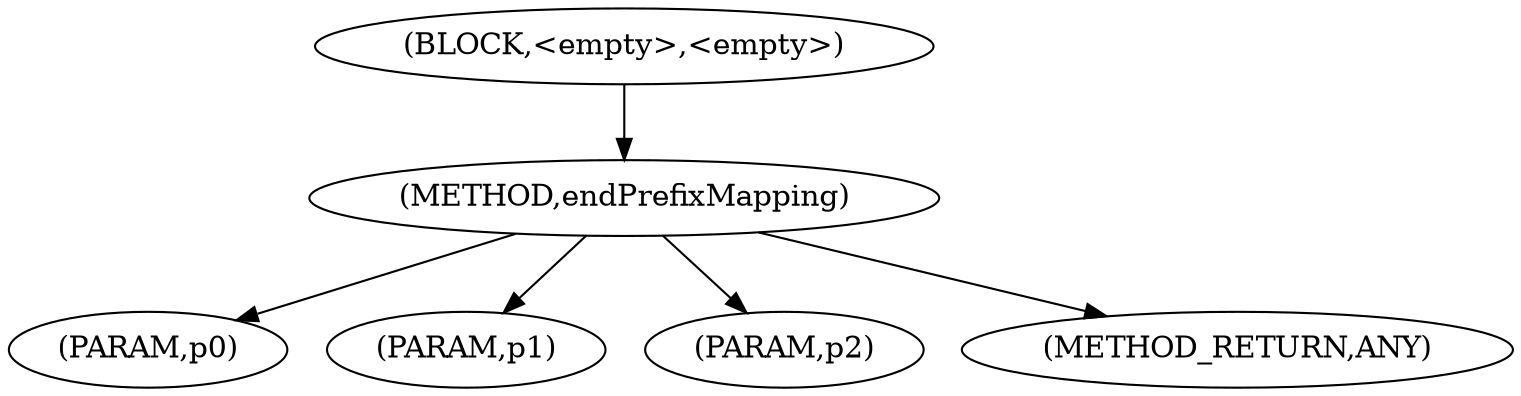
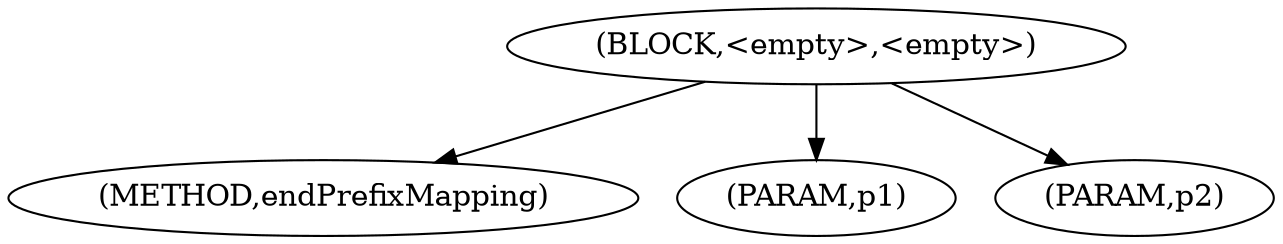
  digraph {
    n1 [label=<(METHOD,endPrefixMapping)>]
-   n2 [label=<(PARAM,p0)>]
    n3 [label=<(PARAM,p1)>]
    n4 [label=<(PARAM,p2)>]
-   n5 [label=<(METHOD_RETURN,ANY)>]
    n6 [label=<(BLOCK,&lt;empty&gt;,&lt;empty&gt;)>]
-   n1 -> n2
-   n1 -> n3
-   n1 -> n4
-   n1 -> n5
+   n6 -> n3
+   n6 -> n4
    n6 -> n1
  }
